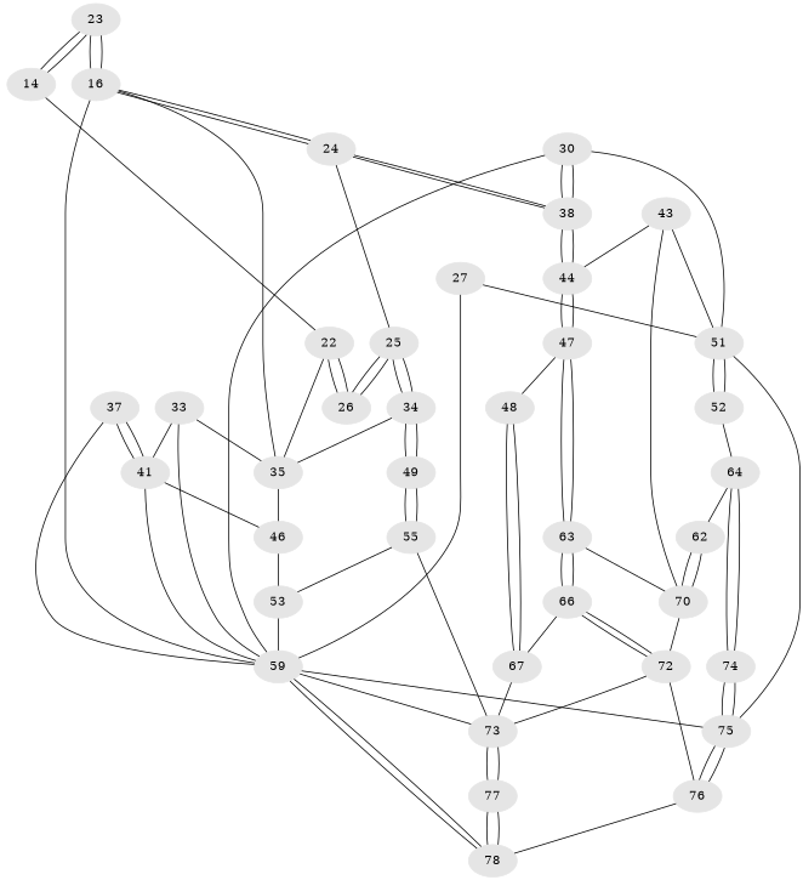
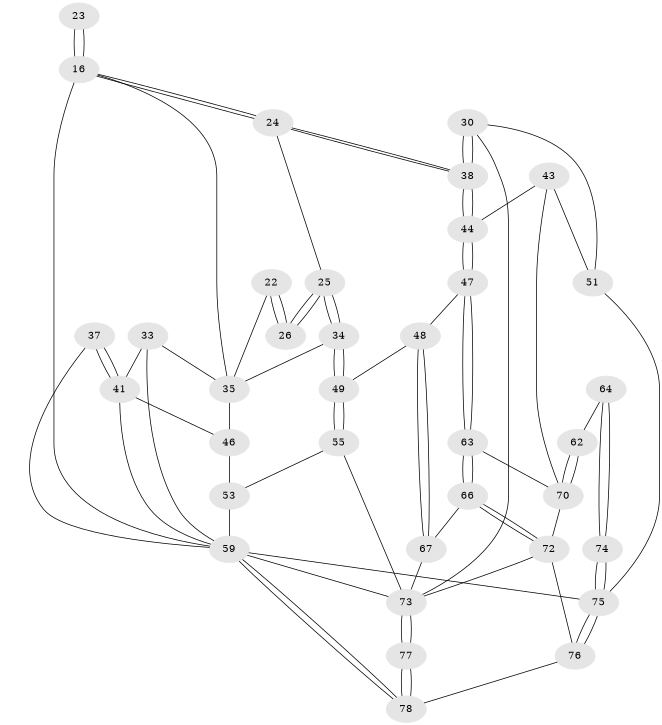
  graph {
    node [color=gray90 style=filled]
    n1 [label=23 super="+2+5"]
-   14
    16 [super="+15+8"]
    22 [super="+21"]
    24
    35 [super="+31+19"]
    59 [super="+50+58+12+17+18"]
    26
    25
    38
    46 [super="+45"]
    75 [super="+53+54"]
    73 [super="+69"]
    78
    34
    44
    49
-   27
    51 [super="+28+29+42"]
-   52
    30
    33 [super="+20+32"]
    41 [super="+40+36"]
    55
    n25 [label=53 super="+56"]
    37
    47
    43
    70 [super="+62+61"]
    72 [super="+71"]
    48
    63
    67
    66
    64
    76
    n37 [label=62]
    74
    77
-   n1 -- 14 [weight=2]
-   n1 -- 14
    n1 -- 16 [weight=3]
    n1 -- 16
-   14 -- 22
    16 -- 24
    16 -- 24
    16 -- 35
    16 -- 59 [weight=3]
    22 -- 35
    22 -- 26 [weight=2]
    22 -- 26
    24 -- 25
    24 -- 38
    24 -- 38
    35 -- 46
    59 -- 75 [weight=2]
    59 -- 73
    59 -- 78
    59 -- 78
    25 -- 26
    25 -- 26
    25 -- 34
    25 -- 34
    38 -- 44
    38 -- 44
    46 -- n25 [weight=2]
    75 -- 76
    75 -- 76
    73 -- 77 [weight=2]
    73 -- 77
    34 -- 35
    34 -- 49
    34 -- 49
    44 -- 47
    44 -- 47
    49 -- 55
    49 -- 55
-   27 -- 59 [weight=2]
-   27 -- 51
    51 -- 75
-   51 -- 52 [weight=2]
-   51 -- 52
-   52 -- 64
-   30 -- 59
+   30 -- 73
    30 -- 38
    30 -- 38
    30 -- 51
    33 -- 35 [weight=2]
    33 -- 59
    33 -- 41 [weight=2]
    41 -- 59
    41 -- 46
    55 -- 73
    55 -- n25
    n25 -- 59
    37 -- 59
    37 -- 41 [weight=2]
    37 -- 41
    47 -- 48
    47 -- 63
    47 -- 63
    43 -- 44
    43 -- 51
    43 -- 70
    70 -- 72
    72 -- 73
    72 -- 76
+   48 -- 49
    48 -- 67
    48 -- 67
    63 -- 70
    63 -- 66
    63 -- 66
    67 -- 73
    66 -- 72
    66 -- 72
    66 -- 67
    64 -- n37
    64 -- 74
    64 -- 74
    76 -- 78
    n37 -- 70 [weight=2]
    n37 -- 70
    74 -- 75 [weight=2]
    74 -- 75
    77 -- 78
    77 -- 78
  }
